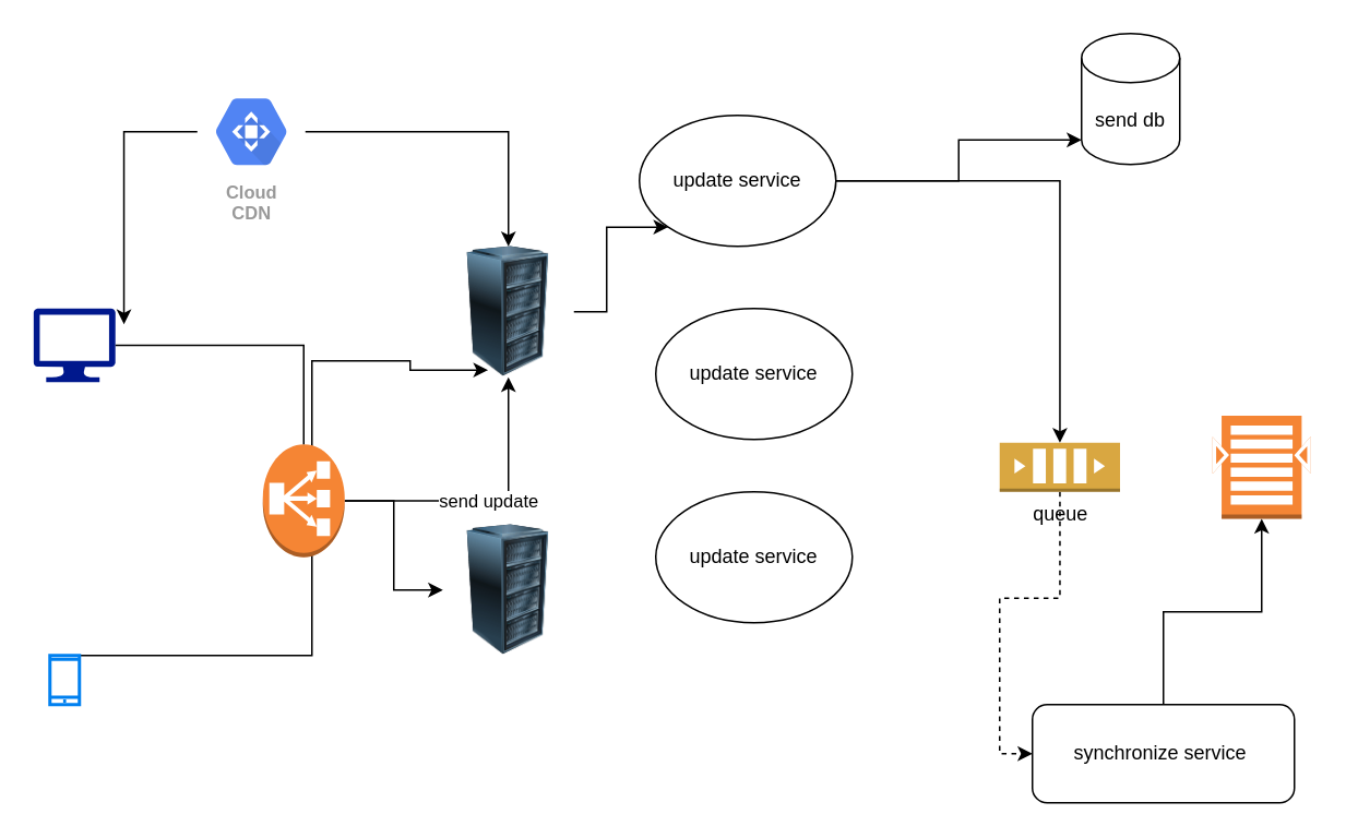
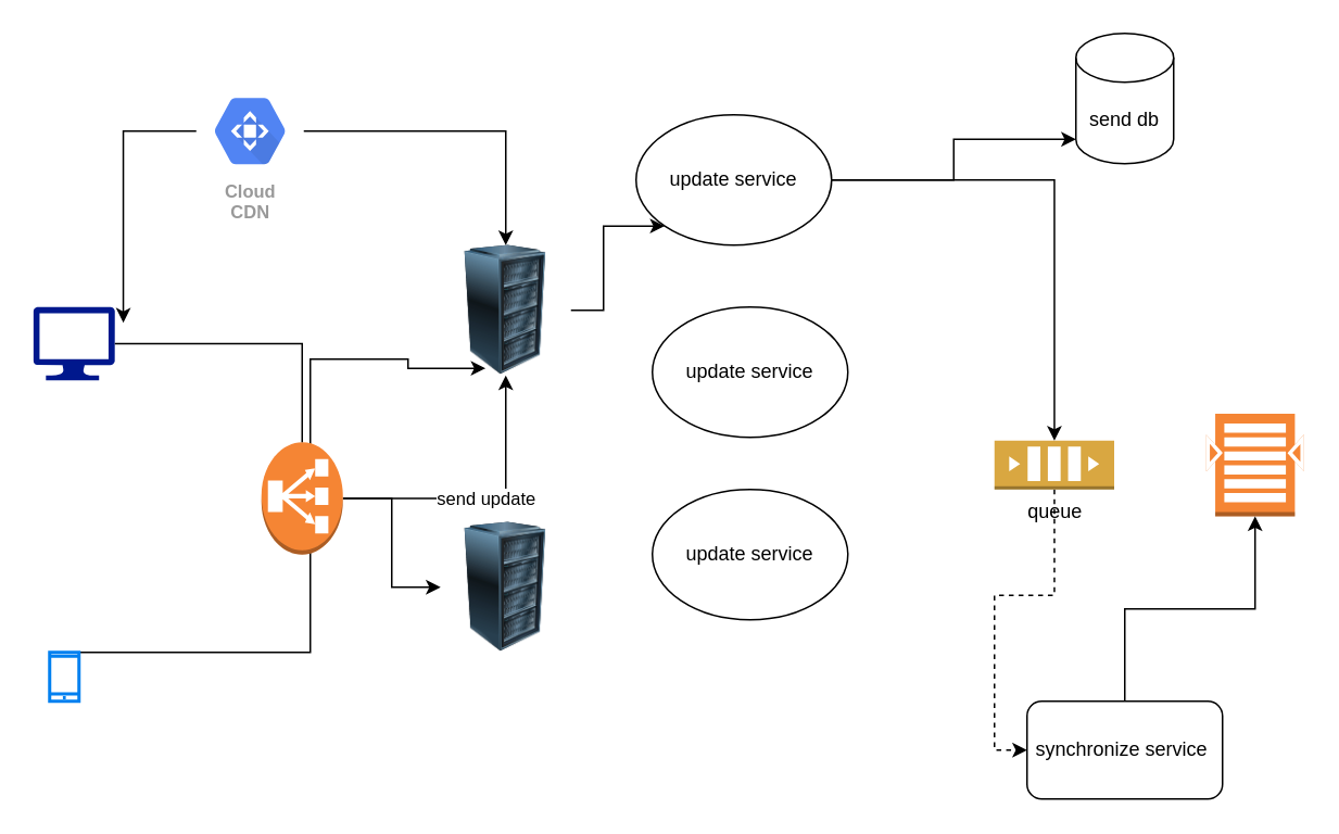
  <mxCell id="0" />
  <mxCell id="1" parent="0" />
  <mxCell id="2" style="edgeStyle=orthogonalEdgeStyle;rounded=0;orthogonalLoop=1;jettySize=auto;html=1;entryX=0;entryY=1;entryDx=0;entryDy=0;" edge="1" parent="1" source="3" target="13"><mxGeometry relative="1" as="geometry" /></mxCell>
  <mxCell id="3" value="" style="image;html=1;image=img/lib/clip_art/computers/Server_Rack_128x128.png" vertex="1" parent="1"><mxGeometry x="270" y="150" width="80" height="80" as="geometry" /></mxCell>
  <mxCell id="4" value="send update" style="edgeStyle=orthogonalEdgeStyle;rounded=0;orthogonalLoop=1;jettySize=auto;html=1;startArrow=none;" edge="1" parent="1" source="17" target="3"><mxGeometry relative="1" as="geometry" /></mxCell>
  <mxCell id="5" value="" style="sketch=0;aspect=fixed;pointerEvents=1;shadow=0;dashed=0;html=1;strokeColor=none;labelPosition=center;verticalLabelPosition=bottom;verticalAlign=top;align=center;fillColor=#00188D;shape=mxgraph.azure.computer" vertex="1" parent="1"><mxGeometry x="20" y="188" width="50" height="45" as="geometry" /></mxCell>
  <mxCell id="6" style="edgeStyle=orthogonalEdgeStyle;rounded=0;orthogonalLoop=1;jettySize=auto;html=1;entryX=0.345;entryY=0.945;entryDx=0;entryDy=0;entryPerimeter=0;" edge="1" parent="1" source="7" target="3"><mxGeometry relative="1" as="geometry"><mxPoint x="250" y="270" as="targetPoint" /><Array as="points"><mxPoint x="190" y="400" /><mxPoint x="190" y="220" /><mxPoint x="250" y="220" /><mxPoint x="250" y="226" /></Array></mxGeometry></mxCell>
  <mxCell id="7" value="" style="html=1;verticalLabelPosition=bottom;align=center;labelBackgroundColor=#ffffff;verticalAlign=top;strokeWidth=2;strokeColor=#0080F0;shadow=0;dashed=0;shape=mxgraph.ios7.icons.smartphone;" vertex="1" parent="1"><mxGeometry x="30" y="400" width="18" height="30" as="geometry" /></mxCell>
  <mxCell id="8" style="edgeStyle=orthogonalEdgeStyle;rounded=0;orthogonalLoop=1;jettySize=auto;html=1;entryX=0;entryY=0.5;entryDx=0;entryDy=0;dashed=1;" edge="1" parent="1" source="9" target="15"><mxGeometry relative="1" as="geometry" /></mxCell>
  <mxCell id="9" value="queue" style="outlineConnect=0;dashed=0;verticalLabelPosition=bottom;verticalAlign=top;align=center;html=1;shape=mxgraph.aws3.queue;fillColor=#D9A741;gradientColor=none;" vertex="1" parent="1"><mxGeometry x="610" y="270" width="73.5" height="30" as="geometry" /></mxCell>
  <mxCell id="10" value="" style="outlineConnect=0;dashed=0;verticalLabelPosition=bottom;verticalAlign=top;align=center;html=1;shape=mxgraph.aws3.search_documents;fillColor=#F58534;gradientColor=none;" vertex="1" parent="1"><mxGeometry x="740" y="253.5" width="60" height="63" as="geometry" /></mxCell>
  <mxCell id="11" style="edgeStyle=orthogonalEdgeStyle;rounded=0;orthogonalLoop=1;jettySize=auto;html=1;" edge="1" parent="1" source="13" target="9"><mxGeometry relative="1" as="geometry" /></mxCell>
  <mxCell id="12" style="edgeStyle=orthogonalEdgeStyle;rounded=0;orthogonalLoop=1;jettySize=auto;html=1;entryX=0;entryY=1;entryDx=0;entryDy=-15;entryPerimeter=0;" edge="1" parent="1" source="13" target="19"><mxGeometry relative="1" as="geometry" /></mxCell>
  <mxCell id="13" value="update service" style="ellipse;whiteSpace=wrap;html=1;" vertex="1" parent="1"><mxGeometry x="390" y="70" width="120" height="80" as="geometry" /></mxCell>
  <mxCell id="14" value="" style="edgeStyle=orthogonalEdgeStyle;rounded=0;orthogonalLoop=1;jettySize=auto;html=1;" edge="1" parent="1" source="15" target="10"><mxGeometry relative="1" as="geometry" /></mxCell>
- <mxCell id="15" value="synchronize service&amp;nbsp;" style="rounded=1;whiteSpace=wrap;html=1;" vertex="1" parent="1"><mxGeometry x="630" y="430" width="160" height="60" as="geometry" /></mxCell>
+ <mxCell id="15" value="synchronize service&amp;nbsp;" style="rounded=1;whiteSpace=wrap;html=1;" vertex="1" parent="1"><mxGeometry x="630" y="430" width="120" height="60" as="geometry" /></mxCell>
  <mxCell id="16" style="edgeStyle=orthogonalEdgeStyle;rounded=0;orthogonalLoop=1;jettySize=auto;html=1;" edge="1" parent="1" source="17" target="20"><mxGeometry relative="1" as="geometry" /></mxCell>
  <mxCell id="17" value="" style="outlineConnect=0;dashed=0;verticalLabelPosition=bottom;verticalAlign=top;align=center;html=1;shape=mxgraph.aws3.classic_load_balancer;fillColor=#F58534;gradientColor=none;" vertex="1" parent="1"><mxGeometry x="160" y="271" width="50" height="69" as="geometry" /></mxCell>
  <mxCell id="18" value="" style="edgeStyle=orthogonalEdgeStyle;rounded=0;orthogonalLoop=1;jettySize=auto;html=1;endArrow=none;" edge="1" parent="1" source="5" target="17"><mxGeometry relative="1" as="geometry"><mxPoint x="110" y="212.5" as="sourcePoint" /><mxPoint x="330" y="265" as="targetPoint" /></mxGeometry></mxCell>
  <mxCell id="19" value="send db" style="shape=cylinder3;whiteSpace=wrap;html=1;boundedLbl=1;backgroundOutline=1;size=15;" vertex="1" parent="1"><mxGeometry x="660" y="20" width="60" height="80" as="geometry" /></mxCell>
  <mxCell id="20" value="" style="image;html=1;image=img/lib/clip_art/computers/Server_Rack_128x128.png" vertex="1" parent="1"><mxGeometry x="270" y="320" width="80" height="80" as="geometry" /></mxCell>
  <mxCell id="21" style="edgeStyle=orthogonalEdgeStyle;rounded=0;orthogonalLoop=1;jettySize=auto;html=1;entryX=1.104;entryY=0.213;entryDx=0;entryDy=0;entryPerimeter=0;" edge="1" parent="1" source="23" target="5"><mxGeometry relative="1" as="geometry" /></mxCell>
  <mxCell id="22" style="edgeStyle=orthogonalEdgeStyle;rounded=0;orthogonalLoop=1;jettySize=auto;html=1;" edge="1" parent="1" source="23" target="3"><mxGeometry relative="1" as="geometry" /></mxCell>
  <mxCell id="23" value="Cloud&#10;CDN" style="sketch=0;html=1;fillColor=#5184F3;strokeColor=none;verticalAlign=top;labelPosition=center;verticalLabelPosition=bottom;align=center;spacingTop=-6;fontSize=11;fontStyle=1;fontColor=#999999;shape=mxgraph.gcp2.hexIcon;prIcon=cloud_cdn" vertex="1" parent="1"><mxGeometry x="120" width="66" height="60" as="geometry" y="50" /></mxCell>
  <mxCell id="24" value="update service" style="ellipse;whiteSpace=wrap;html=1;" vertex="1" parent="1"><mxGeometry x="400" y="188" width="120" height="80" as="geometry" /></mxCell>
  <mxCell id="25" value="update service" style="ellipse;whiteSpace=wrap;html=1;" vertex="1" parent="1"><mxGeometry x="400" y="300" width="120" height="80" as="geometry" /></mxCell>
